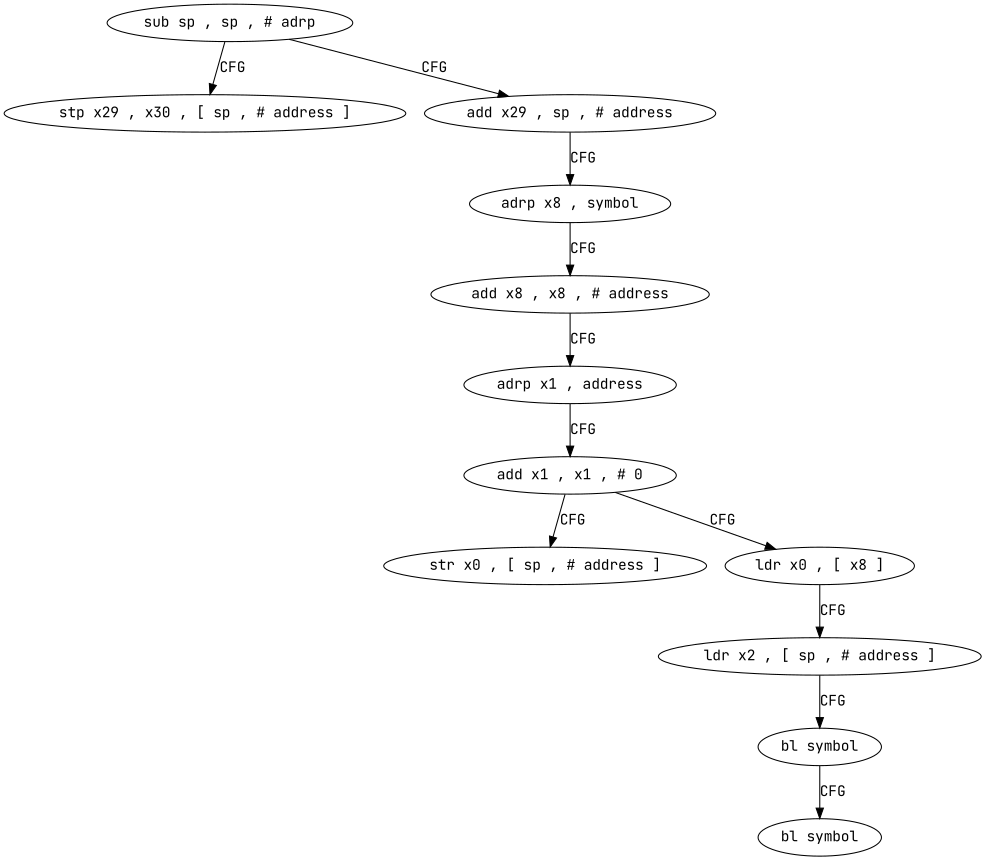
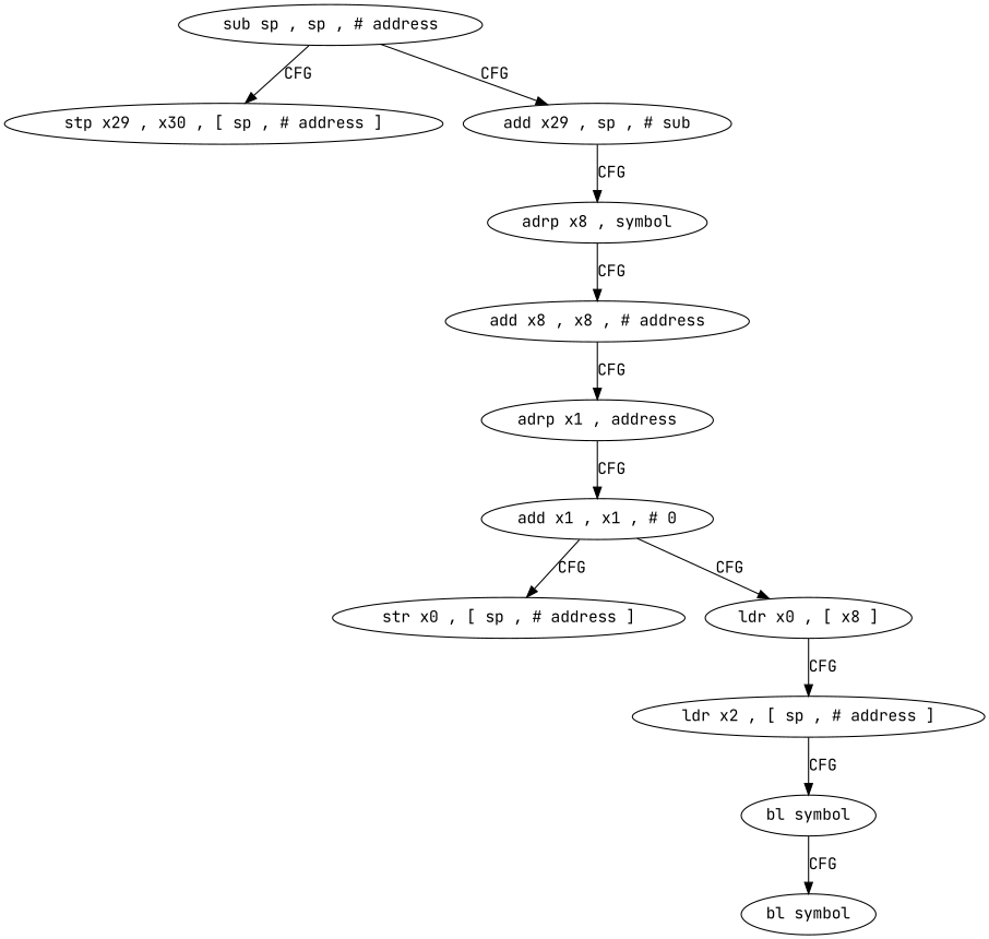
  digraph {
    fontname="JetBrains Mono"
    node [fontname="JetBrains Mono"]
    edge [fontname="JetBrains Mono"]
-   n1 [label="sub sp , sp , # adrp"]
+   n1 [label="sub sp , sp , # address"]
    n2 [label="stp x29 , x30 , [ sp , # address ]"]
-   n3 [label="add x29 , sp , # address"]
+   n3 [label="add x29 , sp , # sub"]
    n4 [label="adrp x8 , symbol"]
    n5 [label="add x8 , x8 , # address"]
    n6 [label="adrp x1 , address"]
    n7 [label="add x1 , x1 , # 0"]
    n8 [label="str x0 , [ sp , # address ]"]
    n9 [label="ldr x0 , [ x8 ]"]
    n10 [label="ldr x2 , [ sp , # address ]"]
    n11 [label="bl symbol"]
    n12 [label="bl symbol"]
    n1 -> n2 [label=CFG]
    n1 -> n3 [label=CFG]
    n3 -> n4 [label=CFG]
    n4 -> n5 [label=CFG]
    n5 -> n6 [label=CFG]
    n6 -> n7 [label=CFG]
    n7 -> n8 [label=CFG]
    n7 -> n9 [label=CFG]
    n9 -> n10 [label=CFG]
    n10 -> n11 [label=CFG]
    n11 -> n12 [label=CFG]
  }
